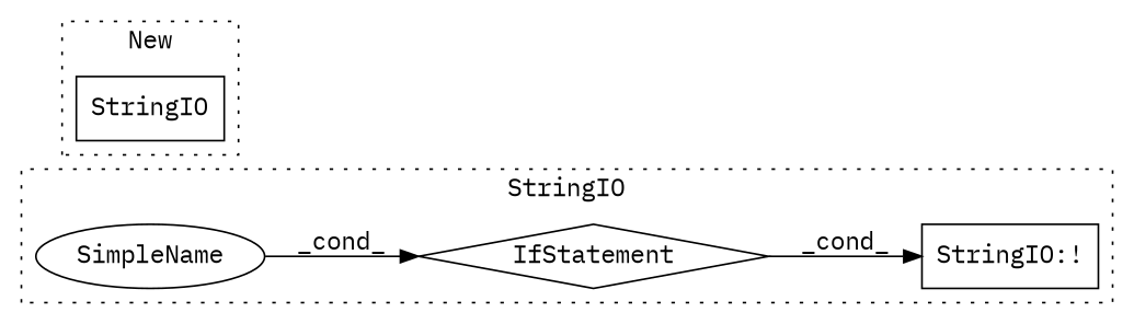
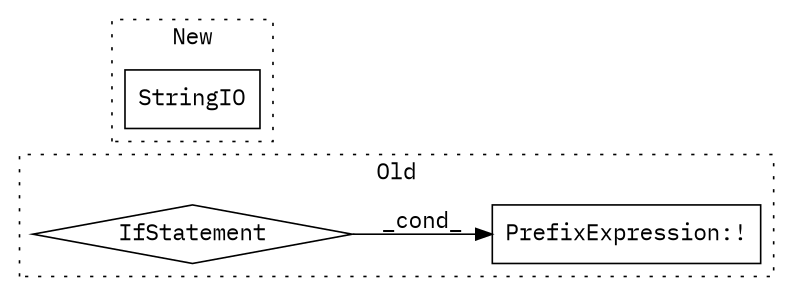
  digraph {
    fontname="IBM Plex Mono"
    rankdir=LR
    node [fontname="IBM Plex Mono" shape=box]
    edge [fontname="IBM Plex Mono"]
    n1 [a=25 l="4,2" label=IfStatement s="2986,2999" shape=diamond]
-   n2 [a=38 l=1 label="StringIO:!" s=3449]
-   n3 [a=42 l=9 label=SimpleName s=2990 shape=ellipse]
+   n2 [a=38 l=1 label="PrefixExpression:!" s=3449]
    n4 [a=32 l=10 label=StringIO s=2591]
    subgraph cluster_1 {
-     label=StringIO
+     label=Old
      style=dotted
      n1
      n2
-     n3
    }
    subgraph cluster_2 {
      label=New
      style=dotted
      n4
    }
    n1 -> n2 [label=_cond_]
-   n3 -> n1 [label=_cond_]
  }
